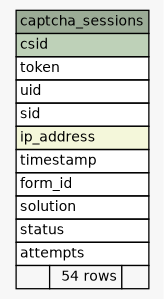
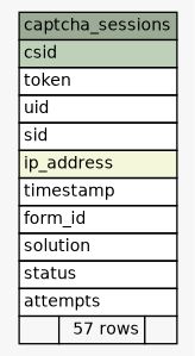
  digraph {
    bgcolor="#f7f7f7"
    fontname=Helvetica
    fontsize=11
    nodesep=0.18
    rankdir=RL
    ranksep=0.46
-   n1 [fontname=Helvetica fontsize=11 label=<     <TABLE BORDER="0" CELLBORDER="1" CELLSPACING="0" BGCOLOR="#ffffff">       <TR><TD COLSPAN="3" BGCOLOR="#9bab96" ALIGN="CENTER">captcha_sessions</TD></TR>       <TR><TD PORT="csid" COLSPAN="3" BGCOLOR="#bed1b8" ALIGN="LEFT">csid</TD></TR>       <TR><TD PORT="token" COLSPAN="3" ALIGN="LEFT">token</TD></TR>       <TR><TD PORT="uid" COLSPAN="3" ALIGN="LEFT">uid</TD></TR>       <TR><TD PORT="sid" COLSPAN="3" ALIGN="LEFT">sid</TD></TR>       <TR><TD PORT="ip_address" COLSPAN="3" BGCOLOR="#f4f7da" ALIGN="LEFT">ip_address</TD></TR>       <TR><TD PORT="timestamp" COLSPAN="3" ALIGN="LEFT">timestamp</TD></TR>       <TR><TD PORT="form_id" COLSPAN="3" ALIGN="LEFT">form_id</TD></TR>       <TR><TD PORT="solution" COLSPAN="3" ALIGN="LEFT">solution</TD></TR>       <TR><TD PORT="status" COLSPAN="3" ALIGN="LEFT">status</TD></TR>       <TR><TD PORT="attempts" COLSPAN="3" ALIGN="LEFT">attempts</TD></TR>       <TR><TD ALIGN="LEFT" BGCOLOR="#f7f7f7">  </TD><TD ALIGN="RIGHT" BGCOLOR="#f7f7f7">54 rows</TD><TD ALIGN="RIGHT" BGCOLOR="#f7f7f7">  </TD></TR>     </TABLE>> shape=plaintext]
+   n1 [fontname=Helvetica fontsize=11 label=<     <TABLE BORDER="0" CELLBORDER="1" CELLSPACING="0" BGCOLOR="#ffffff">       <TR><TD COLSPAN="3" BGCOLOR="#9bab96" ALIGN="CENTER">captcha_sessions</TD></TR>       <TR><TD PORT="csid" COLSPAN="3" BGCOLOR="#bed1b8" ALIGN="LEFT">csid</TD></TR>       <TR><TD PORT="token" COLSPAN="3" ALIGN="LEFT">token</TD></TR>       <TR><TD PORT="uid" COLSPAN="3" ALIGN="LEFT">uid</TD></TR>       <TR><TD PORT="sid" COLSPAN="3" ALIGN="LEFT">sid</TD></TR>       <TR><TD PORT="ip_address" COLSPAN="3" BGCOLOR="#f4f7da" ALIGN="LEFT">ip_address</TD></TR>       <TR><TD PORT="timestamp" COLSPAN="3" ALIGN="LEFT">timestamp</TD></TR>       <TR><TD PORT="form_id" COLSPAN="3" ALIGN="LEFT">form_id</TD></TR>       <TR><TD PORT="solution" COLSPAN="3" ALIGN="LEFT">solution</TD></TR>       <TR><TD PORT="status" COLSPAN="3" ALIGN="LEFT">status</TD></TR>       <TR><TD PORT="attempts" COLSPAN="3" ALIGN="LEFT">attempts</TD></TR>       <TR><TD ALIGN="LEFT" BGCOLOR="#f7f7f7">  </TD><TD ALIGN="RIGHT" BGCOLOR="#f7f7f7">57 rows</TD><TD ALIGN="RIGHT" BGCOLOR="#f7f7f7">  </TD></TR>     </TABLE>> shape=plaintext]
  }
